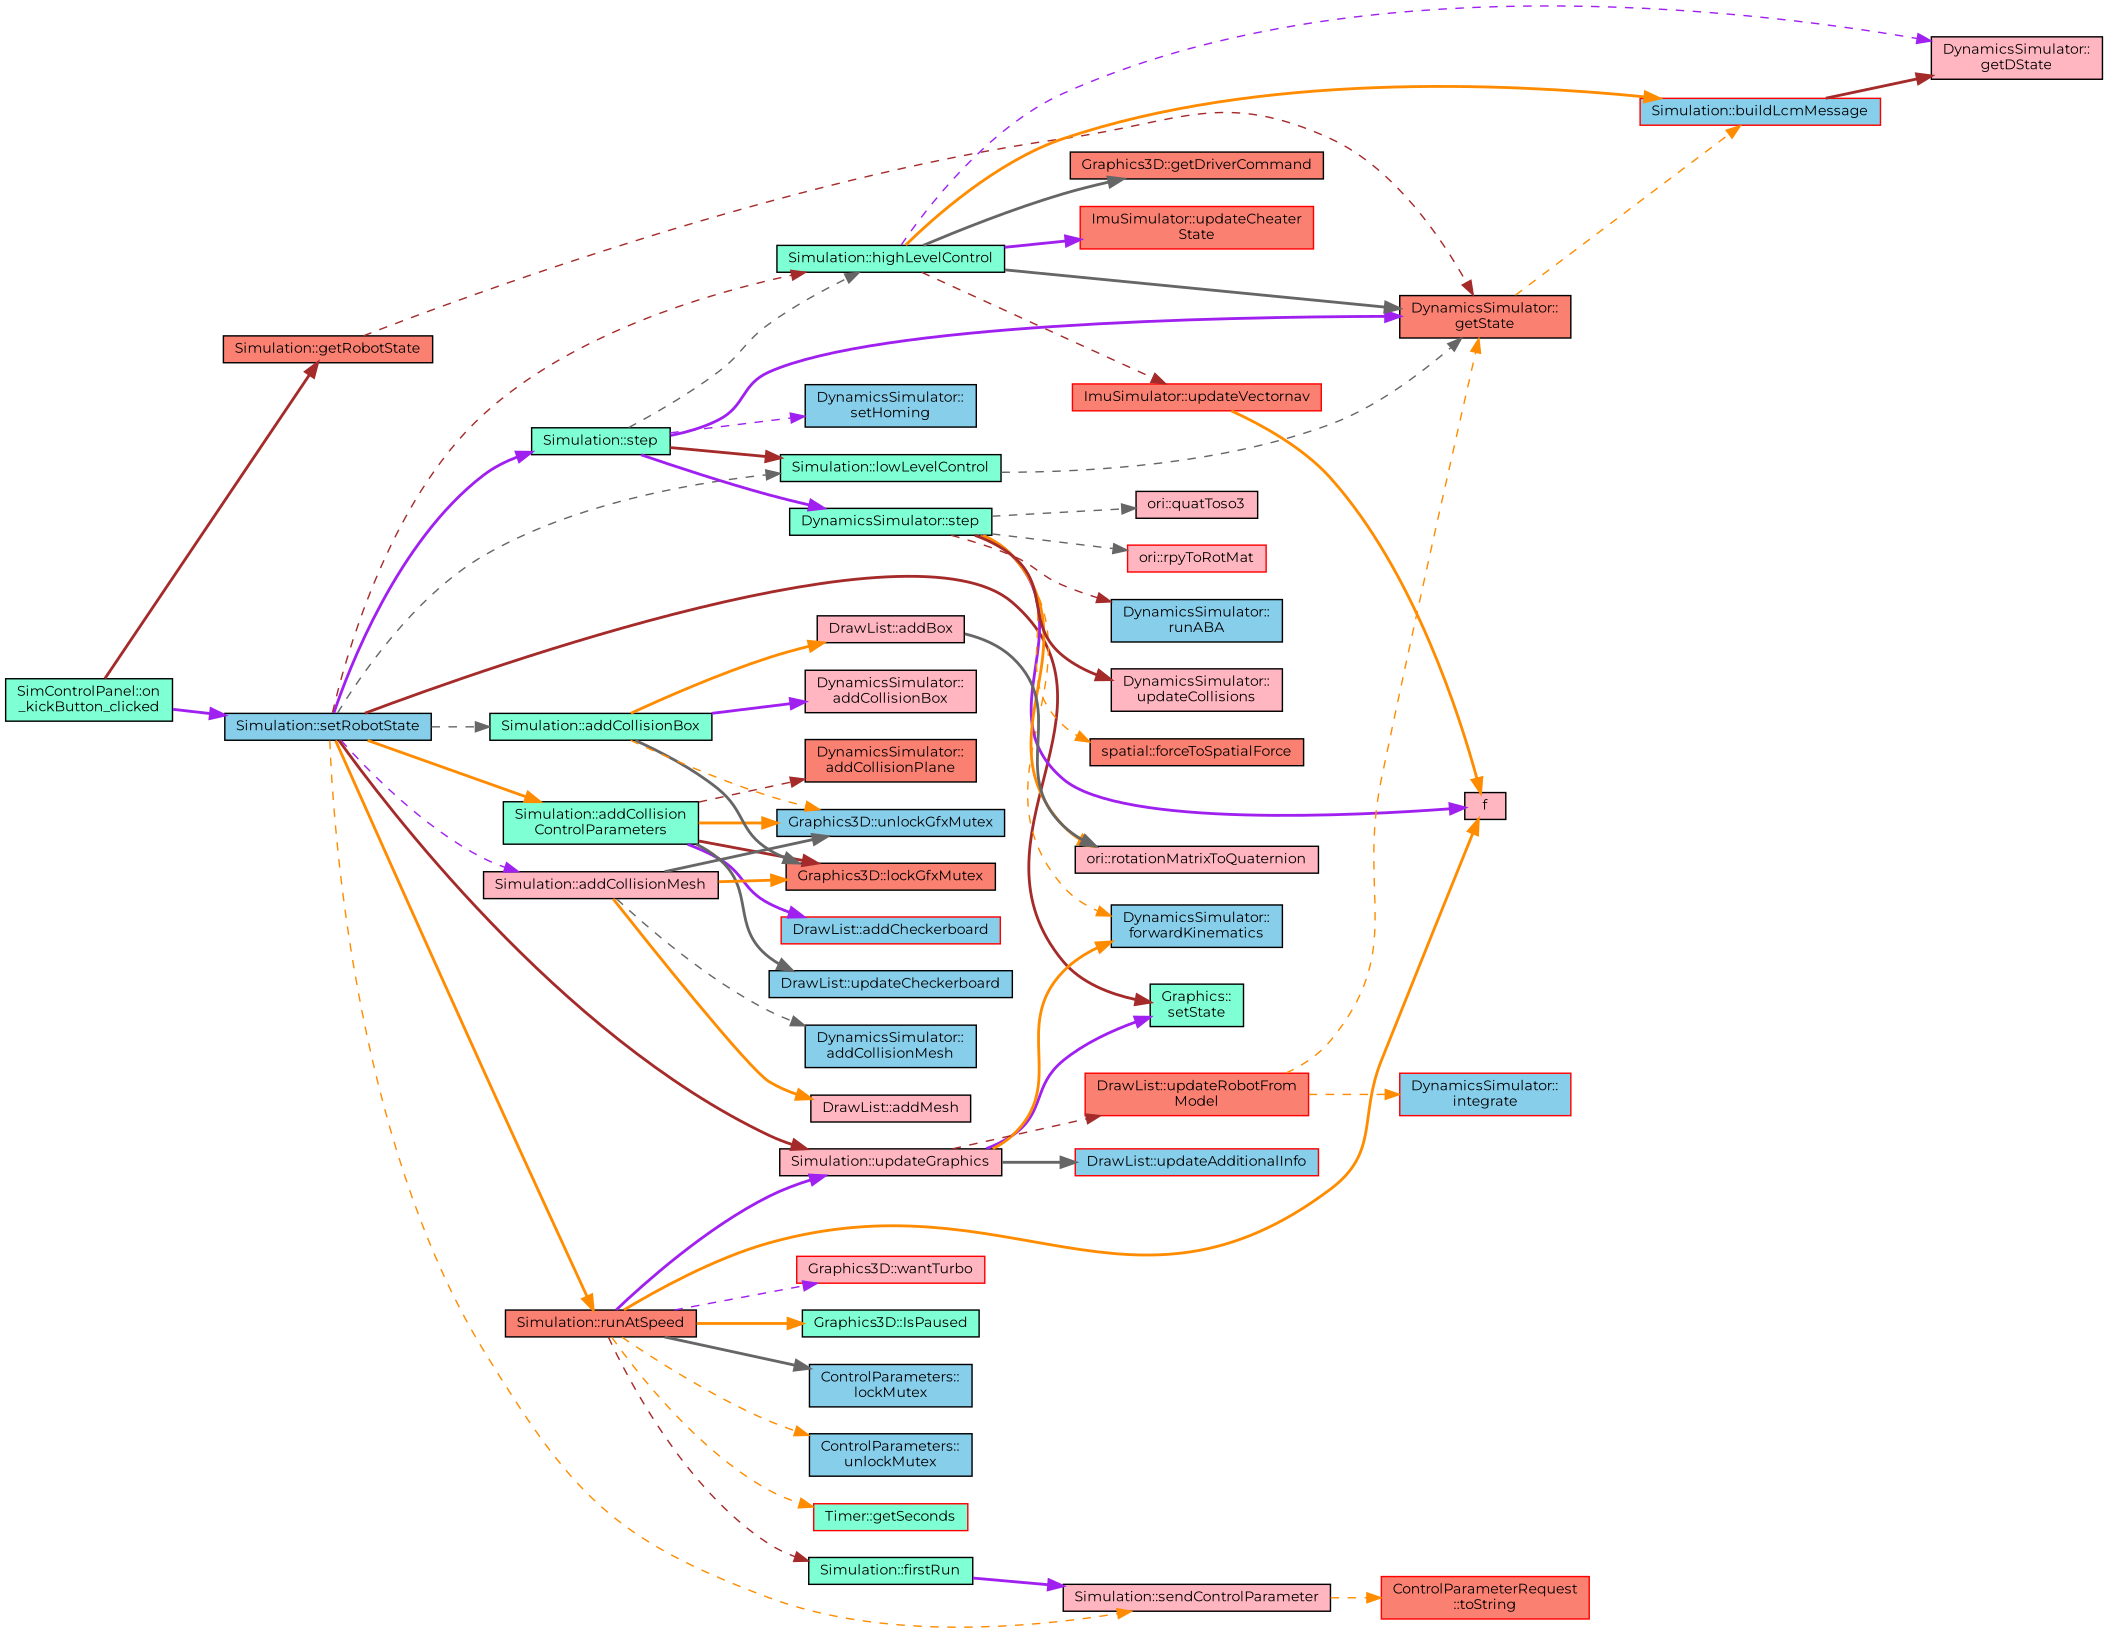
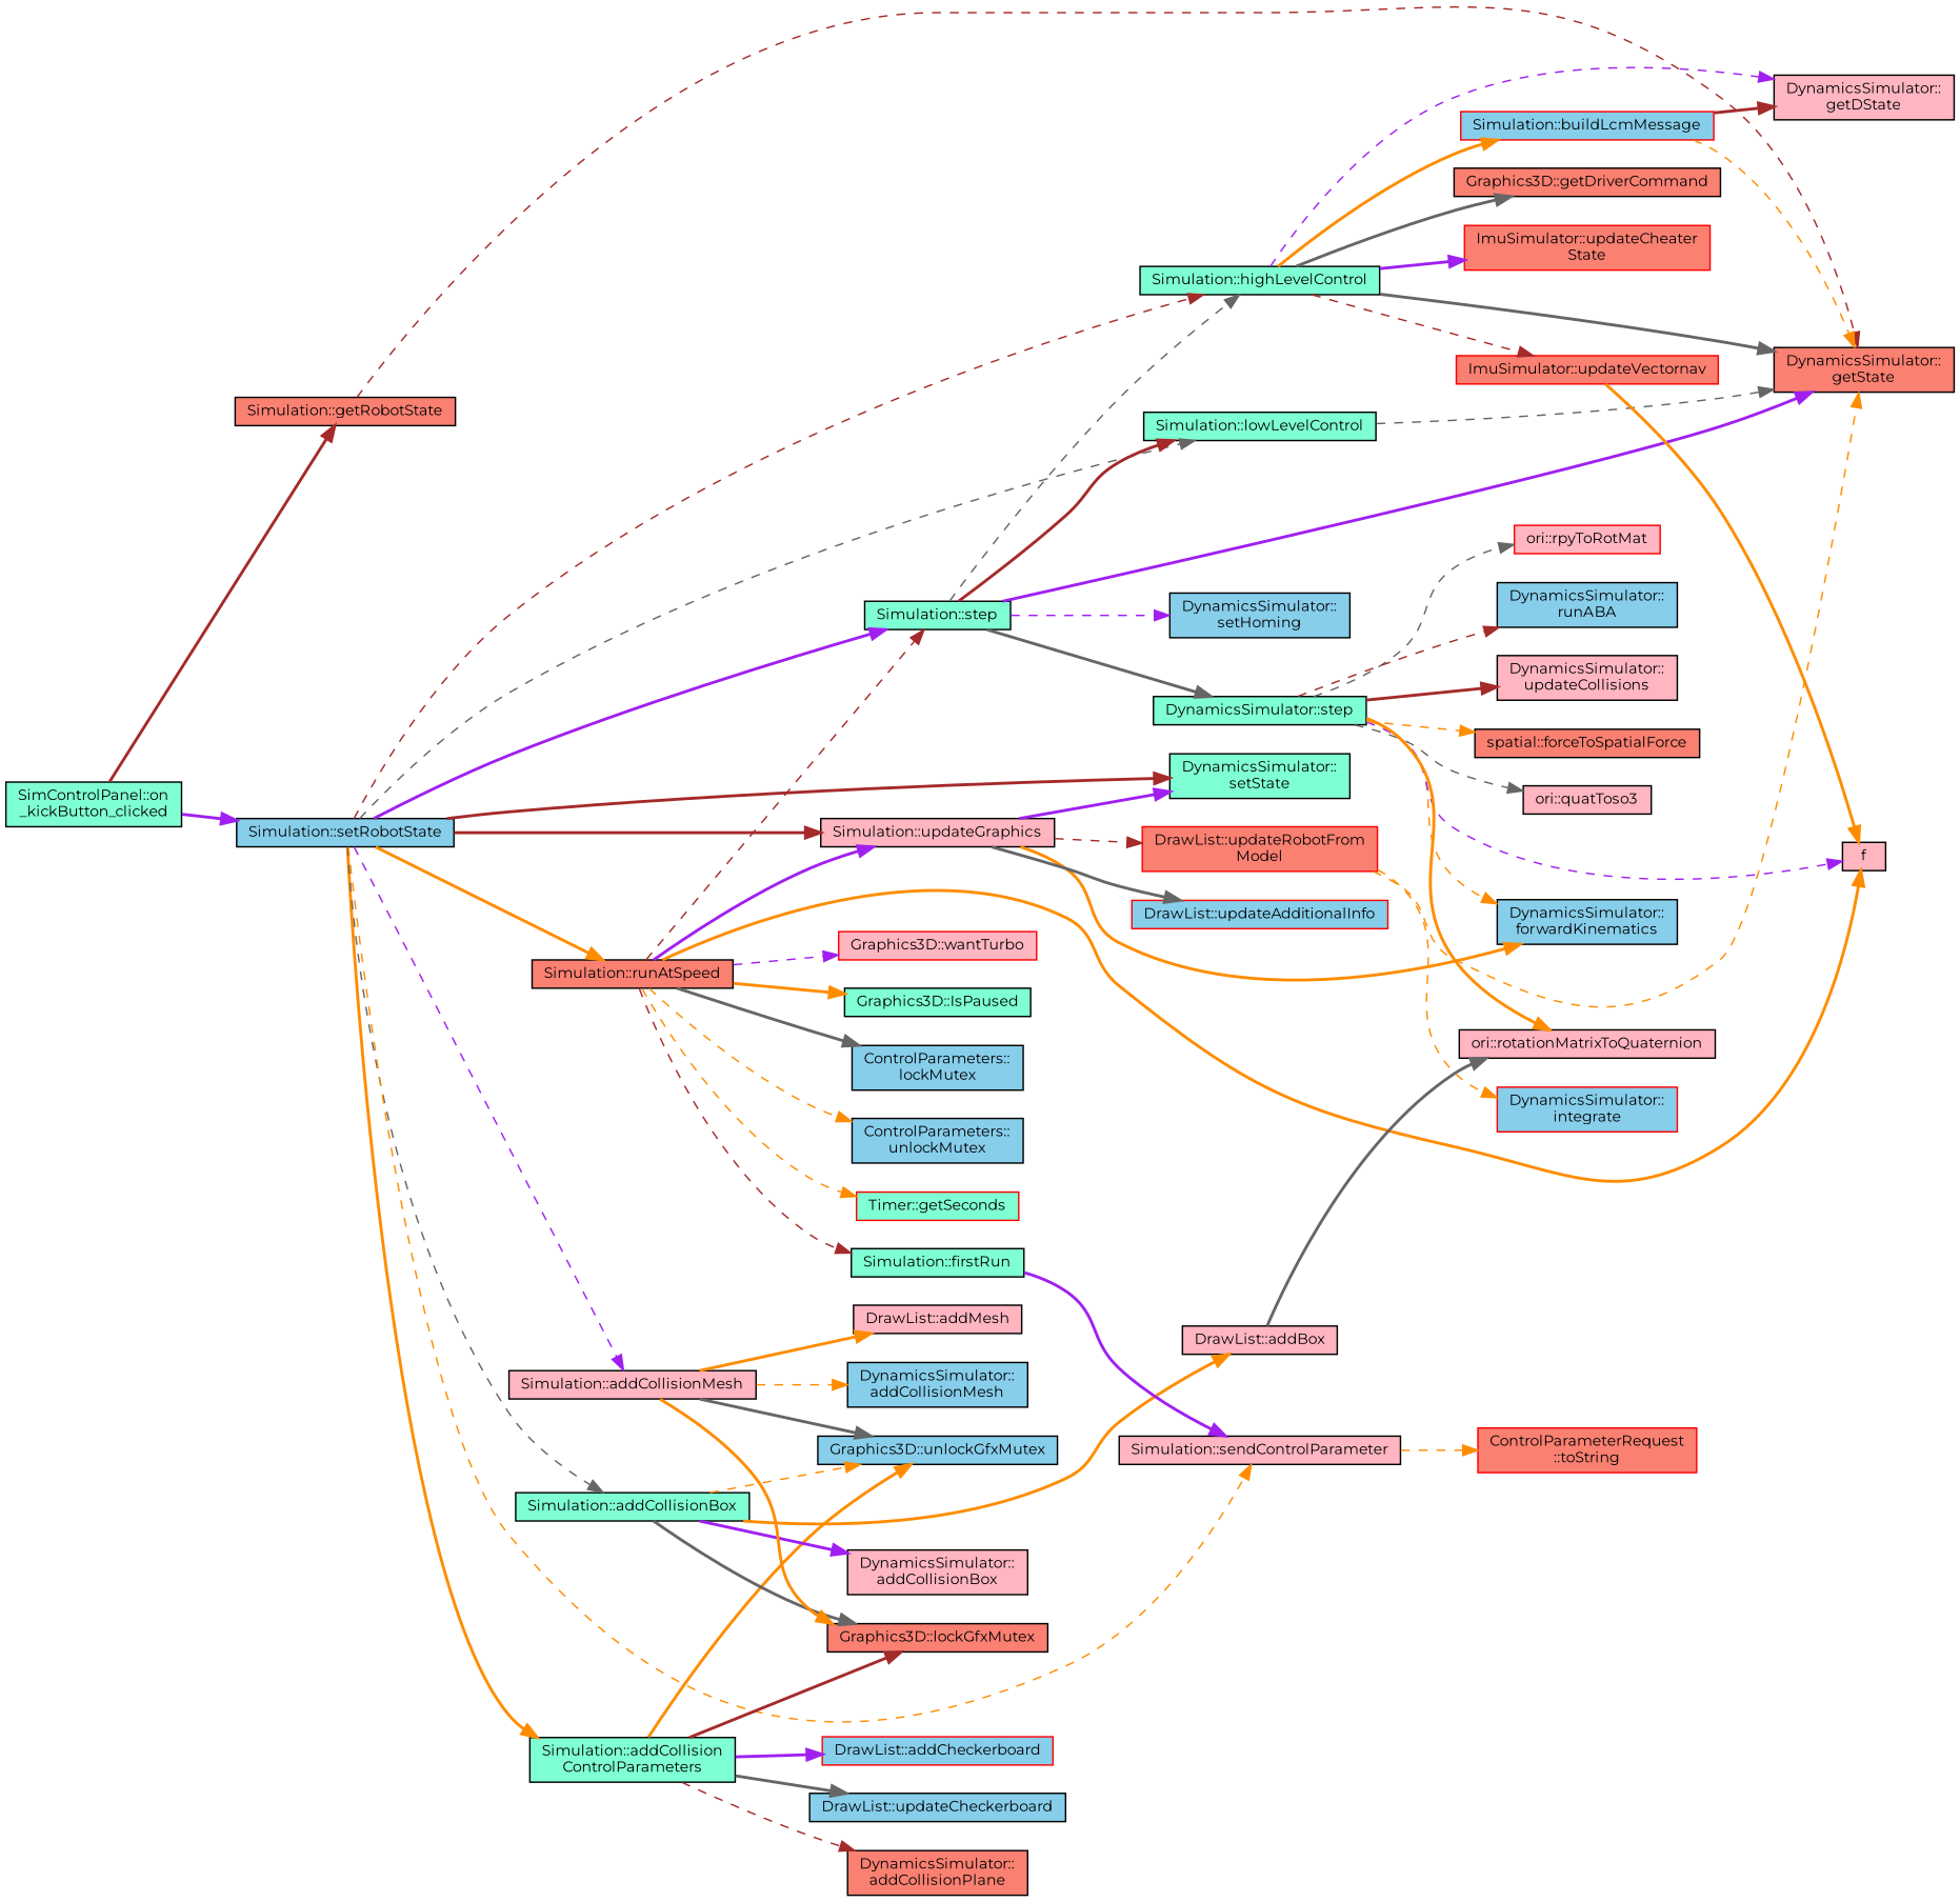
  digraph {
    fontname=Montserrat
    rankdir=LR
    node [color=black fillcolor=skyblue fontname=Montserrat fontsize=10 shape=record style=filled]
    edge [color=darkorange fontname=Montserrat fontsize=10 labelfontname=FreeSans labelfontsize=10 style=bold]
    n1 [fillcolor=aquamarine fontcolor=black height=0.2 label="SimControlPanel::on\l_kickButton_clicked" width=0.4]
    n2 [fillcolor=salmon height=0.2 label="Simulation::getRobotState" width=0.4]
    n3 [height=0.2 label="Simulation::setRobotState" width=0.4]
    n4 [fillcolor=salmon height=0.2 label="DynamicsSimulator::\lgetState" width=0.4]
-   n5 [fillcolor=aquamarine height=0.2 label="Graphics::\lsetState" width=0.4]
+   n5 [fillcolor=aquamarine height=0.2 label="DynamicsSimulator::\lsetState" width=0.4]
    n6 [fillcolor=aquamarine height=0.2 label="Simulation::step" width=0.4]
    n7 [fillcolor=aquamarine height=0.2 label="Simulation::lowLevelControl" width=0.4]
    n8 [fillcolor=aquamarine height=0.2 label="Simulation::highLevelControl" width=0.4]
    n9 [fillcolor=aquamarine height=0.2 label="Simulation::addCollision\lControlParameters" width=0.4]
    n10 [fillcolor=aquamarine height=0.2 label="Simulation::addCollisionBox" width=0.4]
    n11 [fillcolor=lightpink height=0.2 label="Simulation::addCollisionMesh" width=0.4]
    n12 [fillcolor=lightpink height=0.2 label="Simulation::updateGraphics" width=0.4]
    n13 [fillcolor=salmon height=0.2 label="Simulation::runAtSpeed" width=0.4]
    n14 [fillcolor=lightpink height=0.2 label="Simulation::sendControlParameter" width=0.4]
    n15 [height=0.2 label="DynamicsSimulator::\lsetHoming" width=0.4]
    n16 [fillcolor=aquamarine height=0.2 label="DynamicsSimulator::step" width=0.4]
    n17 [fillcolor=salmon height=0.2 label="Graphics3D::getDriverCommand" width=0.4]
    n18 [color=red fillcolor=salmon height=0.2 label="ImuSimulator::updateCheater\lState" width=0.4]
    n19 [fillcolor=lightpink height=0.2 label="DynamicsSimulator::\lgetDState" width=0.4]
    n20 [color=red fillcolor=salmon height=0.2 label="ImuSimulator::updateVectornav" width=0.4]
    n21 [color=red height=0.2 label="Simulation::buildLcmMessage" width=0.4]
    n22 [fillcolor=salmon height=0.2 label="DynamicsSimulator::\laddCollisionPlane" width=0.4]
    n23 [fillcolor=salmon height=0.2 label="Graphics3D::lockGfxMutex" width=0.4]
    n24 [color=red height=0.2 label="DrawList::addCheckerboard" width=0.4]
    n25 [height=0.2 label="DrawList::updateCheckerboard" width=0.4]
    n26 [height=0.2 label="Graphics3D::unlockGfxMutex" width=0.4]
    n27 [fillcolor=lightpink height=0.2 label="DynamicsSimulator::\laddCollisionBox" width=0.4]
    n28 [fillcolor=lightpink height=0.2 label="DrawList::addBox" width=0.4]
    n29 [height=0.2 label="DynamicsSimulator::\laddCollisionMesh" width=0.4]
    n30 [fillcolor=lightpink height=0.2 label="DrawList::addMesh" width=0.4]
    n31 [height=0.2 label="DynamicsSimulator::\lforwardKinematics" width=0.4]
    n32 [color=red fillcolor=salmon height=0.2 label="DrawList::updateRobotFrom\lModel" width=0.4]
    n33 [color=red height=0.2 label="DrawList::updateAdditionalInfo" width=0.4]
    n34 [fillcolor=lightpink height=0.2 label=f width=0.4]
    n35 [fillcolor=aquamarine height=0.2 label="Simulation::firstRun" width=0.4]
    n36 [color=red fillcolor=lightpink height=0.2 label="Graphics3D::wantTurbo" width=0.4]
    n37 [fillcolor=aquamarine height=0.2 label="Graphics3D::IsPaused" width=0.4]
    n38 [height=0.2 label="ControlParameters::\llockMutex" width=0.4]
    n39 [height=0.2 label="ControlParameters::\lunlockMutex" width=0.4]
    n40 [color=red fillcolor=aquamarine height=0.2 label="Timer::getSeconds" width=0.4]
    n41 [color=red fillcolor=salmon height=0.2 label="ControlParameterRequest\l::toString" width=0.4]
    n42 [fillcolor=salmon height=0.2 label="spatial::forceToSpatialForce" width=0.4]
    n43 [fillcolor=lightpink height=0.2 label="ori::quatToso3" width=0.4]
    n44 [fillcolor=lightpink height=0.2 label="ori::rotationMatrixToQuaternion" width=0.4]
    n45 [color=red fillcolor=lightpink height=0.2 label="ori::rpyToRotMat" width=0.4]
    n46 [height=0.2 label="DynamicsSimulator::\lrunABA" width=0.4]
    n47 [fillcolor=lightpink height=0.2 label="DynamicsSimulator::\lupdateCollisions" width=0.4]
    n48 [color=red height=0.2 label="DynamicsSimulator::\lintegrate" width=0.4]
    n1 -> n2 [color=brown]
    n1 -> n3 [color=purple]
    n2 -> n4 [color=brown style=dashed]
    n3 -> n5 [color=brown]
    n3 -> n6 [color=purple]
    n3 -> n7 [color=gray40 style=dashed]
    n3 -> n8 [color=brown style=dashed]
    n3 -> n9
    n3 -> n10 [color=gray40 style=dashed]
    n3 -> n11 [color=purple style=dashed]
    n3 -> n12 [color=brown]
    n3 -> n13
    n3 -> n14 [style=dashed]
    n6 -> n4 [color=purple]
    n6 -> n7 [color=brown]
    n6 -> n8 [color=gray40 style=dashed]
    n6 -> n15 [color=purple style=dashed]
-   n6 -> n16 [color=purple]
+   n6 -> n16 [color=gray40]
    n7 -> n4 [color=gray40 style=dashed]
    n8 -> n4 [color=gray40]
    n8 -> n17 [color=gray40]
    n8 -> n18 [color=purple]
    n8 -> n19 [color=purple style=dashed]
    n8 -> n20 [color=brown style=dashed]
    n8 -> n21
    n9 -> n22 [color=brown style=dashed]
    n9 -> n23 [color=brown]
    n9 -> n24 [color=purple]
    n9 -> n25 [color=gray40]
    n9 -> n26
    n10 -> n23 [color=gray40]
    n10 -> n26 [style=dashed]
    n10 -> n27 [color=purple]
    n10 -> n28
    n11 -> n23
    n11 -> n26 [color=gray40]
-   n11 -> n29 [color=gray40 style=dashed]
+   n11 -> n29 [style=dashed]
    n11 -> n30
    n12 -> n5 [color=purple]
    n12 -> n31
    n12 -> n32 [color=brown style=dashed]
    n12 -> n33 [color=gray40]
+   n13 -> n6 [color=brown style=dashed]
    n13 -> n12 [color=purple]
    n13 -> n34
    n13 -> n35 [color=brown style=dashed]
    n13 -> n36 [color=purple style=dashed]
    n13 -> n37
    n13 -> n38 [color=gray40]
    n13 -> n39 [style=dashed]
    n13 -> n40 [style=dashed]
    n14 -> n41 [style=dashed]
    n16 -> n31 [style=dashed]
-   n16 -> n34 [color=purple]
+   n16 -> n34 [color=purple style=dashed]
    n16 -> n42 [style=dashed]
    n16 -> n43 [color=gray40 style=dashed]
    n16 -> n44
    n16 -> n45 [color=gray40 style=dashed]
    n16 -> n46 [color=brown style=dashed]
    n16 -> n47 [color=brown]
    n20 -> n34
-   n4 -> n21 [style=dashed]
+   n21 -> n4 [style=dashed]
    n21 -> n19 [color=brown]
    n28 -> n44 [color=gray40]
    n32 -> n4 [style=dashed]
    n32 -> n48 [style=dashed]
    n35 -> n14 [color=purple]
  }
